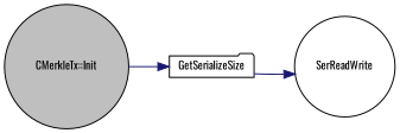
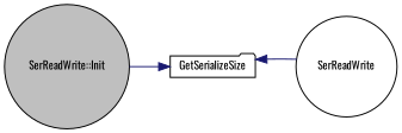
  digraph {
    fontname=Oswald
    rankdir=LR
    node [color=black fillcolor=white fontname=Oswald fontsize=10 shape=circle style=filled]
    edge [color=midnightblue fontname=Oswald fontsize=10 labelfontname=Helvetica labelfontsize=10 style=solid]
-   n1 [fillcolor=grey75 fontcolor=black height=0.2 label="CMerkleTx::Init" width=0.4]
+   n1 [fillcolor=grey75 fontcolor=black height=0.2 label="SerReadWrite::Init" width=0.4]
    n2 [height=0.2 label=GetSerializeSize shape=folder width=0.4]
    n3 [height=0.2 label=SerReadWrite width=0.4]
    n1 -> n2
-   n2 -> n3
+   n3 -> n2
  }
